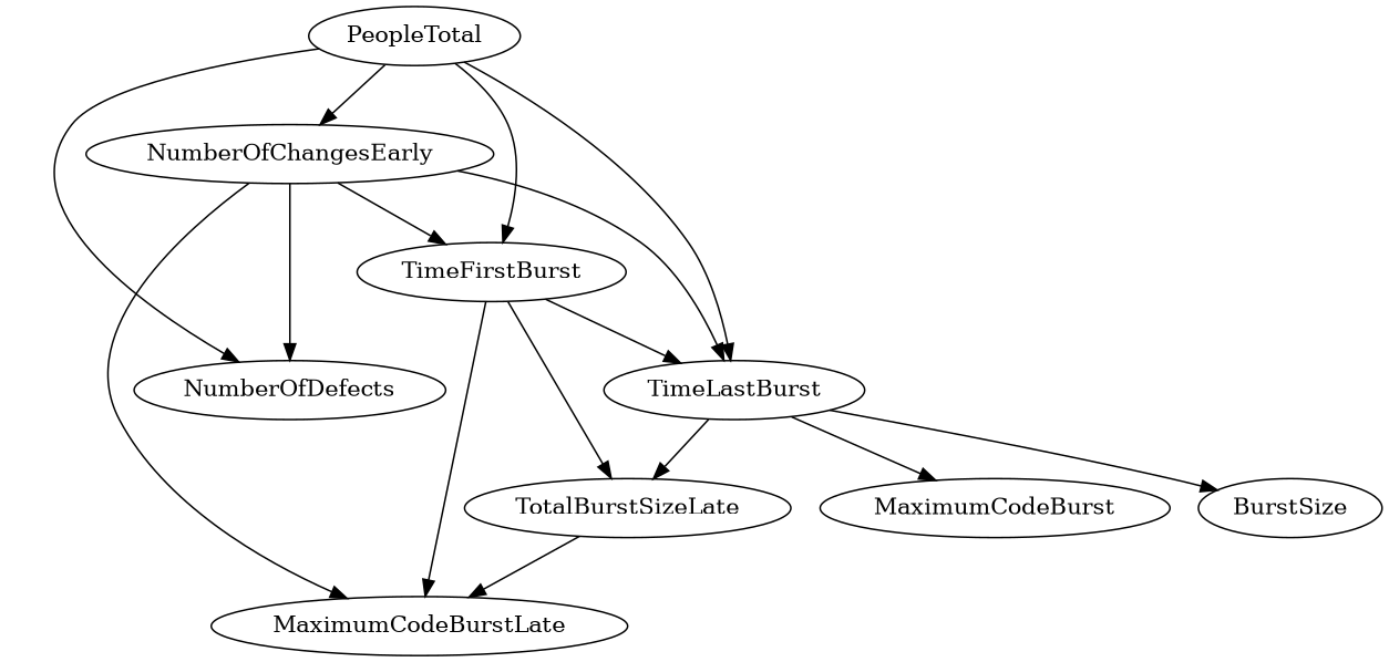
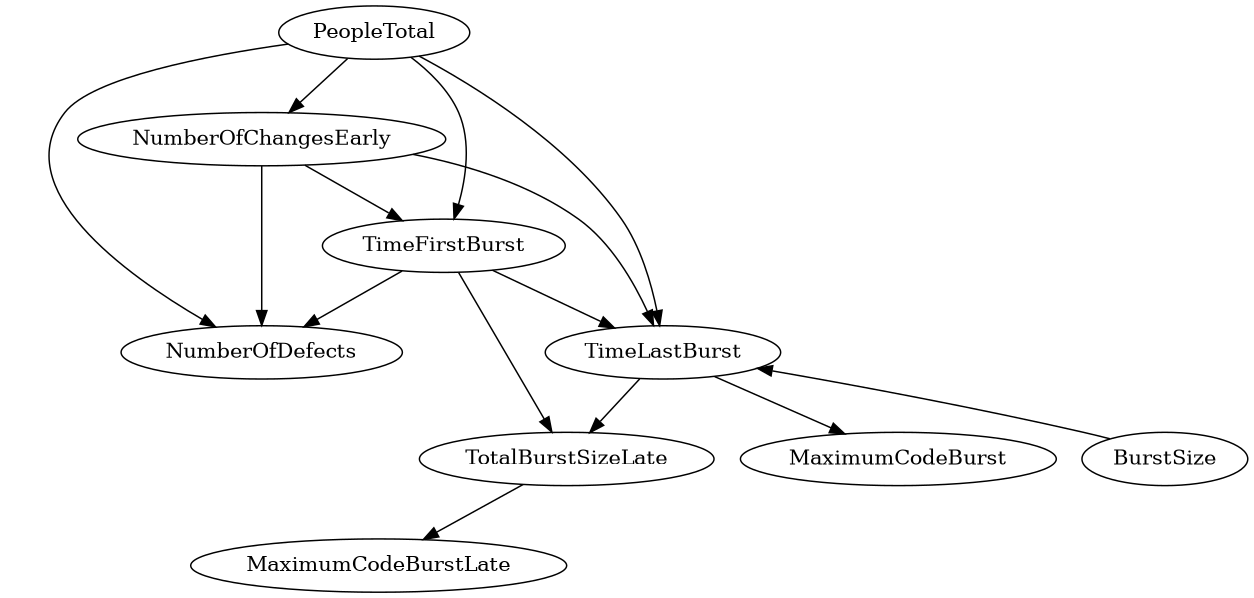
  digraph {
    NumberOfChangesEarly
    NumberOfDefects
    TimeLastBurst
    TimeFirstBurst
    MaximumCodeBurstLate
    TotalBurstSizeLate
    MaximumCodeBurst
    BurstSize
    PeopleTotal
    NumberOfChangesEarly -> NumberOfDefects
    NumberOfChangesEarly -> TimeLastBurst
    NumberOfChangesEarly -> TimeFirstBurst
-   NumberOfChangesEarly -> MaximumCodeBurstLate
    TimeLastBurst -> TotalBurstSizeLate
    TimeLastBurst -> MaximumCodeBurst
-   TimeFirstBurst -> MaximumCodeBurstLate
+   TimeFirstBurst -> NumberOfDefects
    TimeFirstBurst -> TimeLastBurst
    TimeFirstBurst -> TotalBurstSizeLate
    TotalBurstSizeLate -> MaximumCodeBurstLate
-   TimeLastBurst -> BurstSize
+   BurstSize -> TimeLastBurst
    PeopleTotal -> NumberOfChangesEarly
    PeopleTotal -> NumberOfDefects
    PeopleTotal -> TimeLastBurst
    PeopleTotal -> TimeFirstBurst
  }
